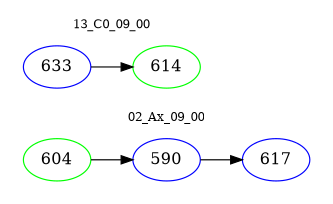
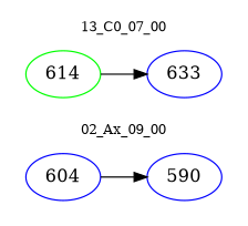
  digraph {
    rankdir=LR
    node [color=blue]
    edge [color=black]
    n1 [label=590]
-   n2 [label=617]
-   n3 [color=green label=604]
+   n3 [label=604]
    n4 [label=633]
    n5 [color=green label=614]
    subgraph cluster_1 {
      color=white
      fontsize=10
      label="02_Ax_09_00"
      n1
-     n2
      n3
    }
    subgraph cluster_2 {
      color=white
      fontsize=10
-     label="13_C0_09_00"
+     label="13_C0_07_00"
      n4
      n5
    }
-   n1 -> n2
    n3 -> n1
-   n4 -> n5
+   n5 -> n4
  }
